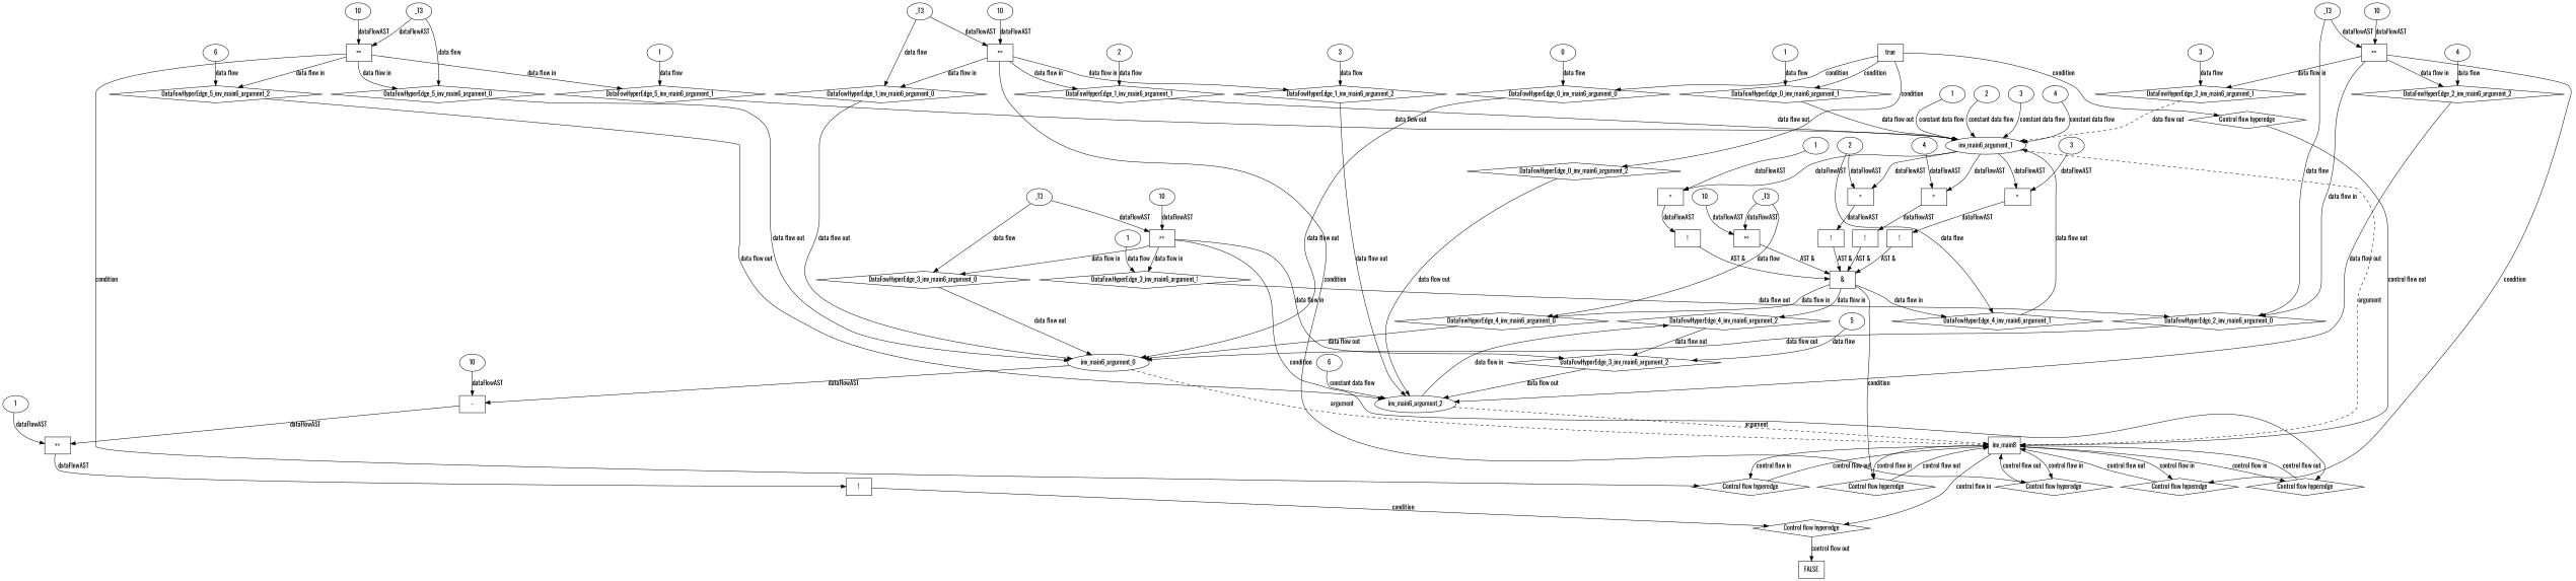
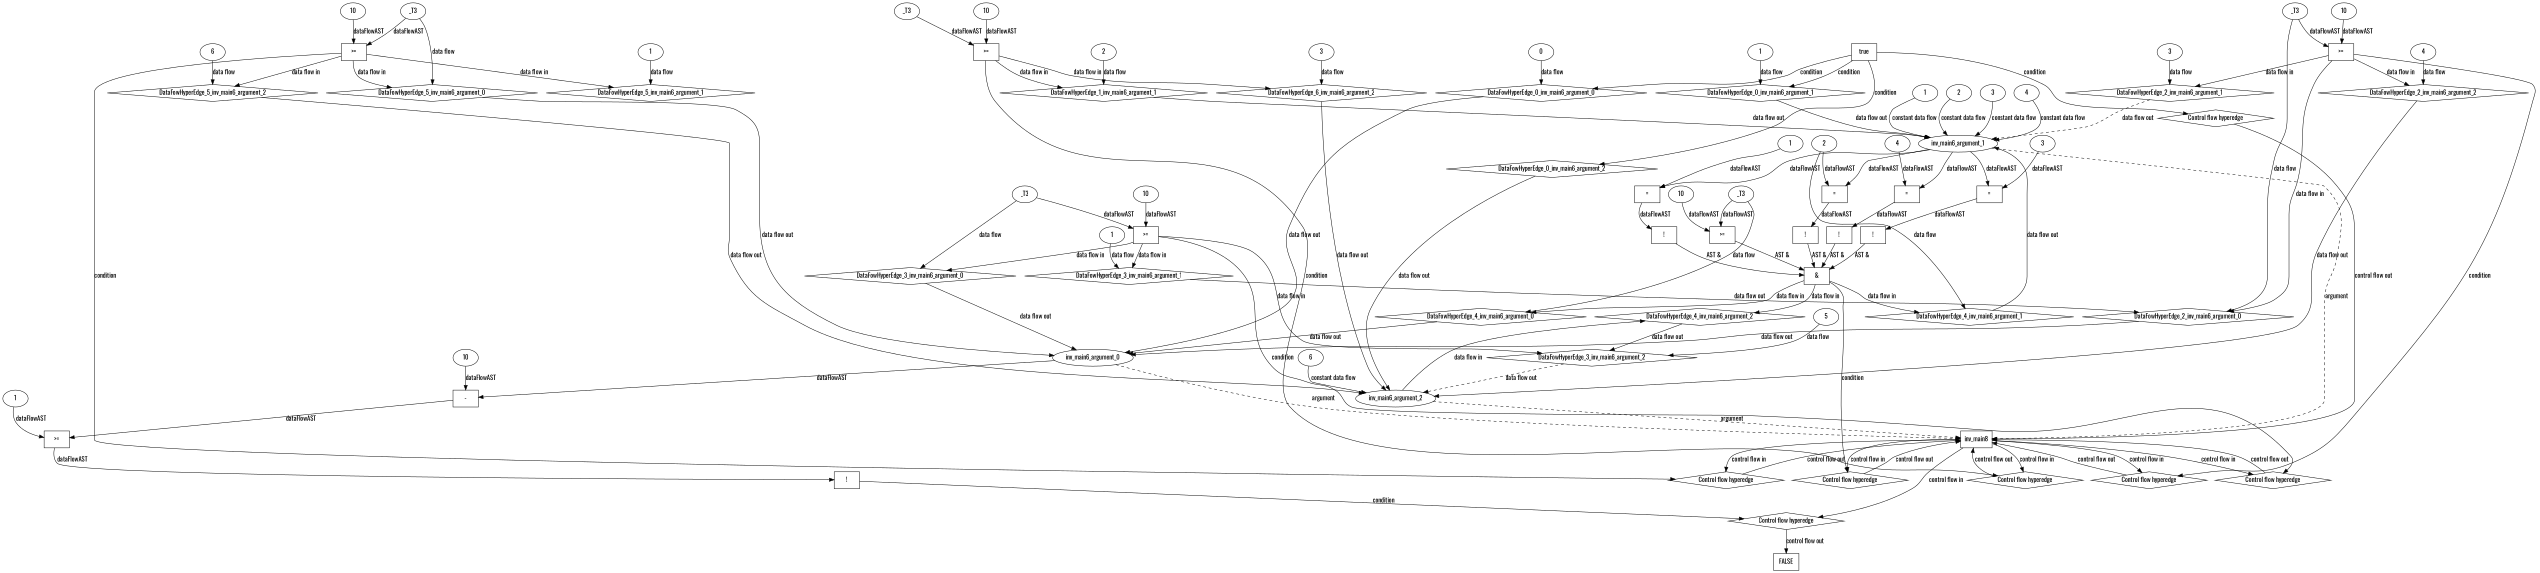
  digraph {
    fontname=Oswald
    node [fontname=Oswald]
    edge [fontname=Oswald]
    n1 [label=inv_main8 nodeName=inv_main6 shape=rect]
    n2 [label="Control flow hyperedge" nodeName=ControlFowHyperEdge_1 shape=diamond]
    n3 [label="Control flow hyperedge" nodeName=ControlFowHyperEdge_2 shape=diamond]
    n4 [label="Control flow hyperedge" nodeName=ControlFowHyperEdge_3 shape=diamond]
    n5 [label="Control flow hyperedge" nodeName=ControlFowHyperEdge_4 shape=diamond]
    n6 [label="Control flow hyperedge" nodeName=ControlFowHyperEdge_5 shape=diamond]
    n7 [label="Control flow hyperedge" nodeName=ControlFowHyperEdge_6 shape=diamond]
    n8 [label=FALSE nodeName=FALSE shape=rect]
    n9 [label="Control flow hyperedge" nodeName=ControlFowHyperEdge_0 shape=diamond]
    n10 [label=inv_main6_argument_0 nodeName=argument0 shape=oval]
    n11 [label="-" nodeName=xxxFALSE___inv_main6_6xxxguard_0_node_2 shape=rect]
    n12 [label=">=" nodeName=xxxFALSE___inv_main6_6xxxguard_0_node_1 shape=rect]
    n13 [label=inv_main6_argument_1 nodeName=argument1 shape=oval]
    n14 [label="=" nodeName=xxxinv_main6___inv_main6_4xxxguard_0_node_1 shape=rect]
    n15 [label="=" nodeName=xxxinv_main6___inv_main6_4xxxguard3_node_1 shape=rect]
    n16 [label="=" nodeName=xxxinv_main6___inv_main6_4xxxguard1_node_1 shape=rect]
    n17 [label="=" nodeName=xxxinv_main6___inv_main6_4xxxguard4_node_1 shape=rect]
    n18 [label="!" nodeName=xxxinv_main6___inv_main6_4xxxguard_0_node_0 shape=rect]
    n19 [label="!" nodeName=xxxinv_main6___inv_main6_4xxxguard3_node_0 shape=rect]
    n20 [label="!" nodeName=xxxinv_main6___inv_main6_4xxxguard1_node_0 shape=rect]
    n21 [label="!" nodeName=xxxinv_main6___inv_main6_4xxxguard4_node_0 shape=rect]
    n22 [label=inv_main6_argument_2 nodeName=argument2 shape=oval]
    n23 [label=DataFowHyperEdge_4_inv_main6_argument_2 nodeName=DataFowHyperEdge_4_inv_main6_argument_2 shape=diamond]
    n24 [label=DataFowHyperEdge_3_inv_main6_argument_2 nodeName=DataFowHyperEdge_3_inv_main6_argument_2 shape=diamond]
    n25 [label=true nodeName=true_0 shape=rect]
    n26 [label=DataFowHyperEdge_0_inv_main6_argument_0 nodeName=DataFowHyperEdge_0_inv_main6_argument_0 shape=diamond]
    n27 [label=DataFowHyperEdge_0_inv_main6_argument_1 nodeName=DataFowHyperEdge_0_inv_main6_argument_1 shape=diamond]
    n28 [label=DataFowHyperEdge_0_inv_main6_argument_2 nodeName=DataFowHyperEdge_0_inv_main6_argument_2 shape=diamond]
    n29 [label=0 nodeName=xxxinv_main6___Initial_0xxxdataFlow_0_node_0]
    n30 [label=1 nodeName=xxxinv_main6___Initial_0xxxdataFlow1_node_0]
    n31 [label=">=" nodeName=xxxinv_main6___inv_main6_1xxxguard_0_node_0 shape=rect]
-   n32 [label=DataFowHyperEdge_1_inv_main6_argument_0 nodeName=DataFowHyperEdge_1_inv_main6_argument_0 shape=diamond]
    n33 [label=DataFowHyperEdge_1_inv_main6_argument_1 nodeName=DataFowHyperEdge_1_inv_main6_argument_1 shape=diamond]
-   n34 [label=DataFowHyperEdge_1_inv_main6_argument_2 nodeName=DataFowHyperEdge_1_inv_main6_argument_2 shape=diamond]
+   n34 [label=DataFowHyperEdge_6_inv_main6_argument_2 nodeName=DataFowHyperEdge_1_inv_main6_argument_2 shape=diamond]
    n35 [label=10 nodeName=xxxinv_main6___inv_main6_1xxxguard_0_node_1]
    n36 [label=_T3 nodeName=xxxinv_main6___inv_main6_1xxxdataFlow_0_node_0]
    n37 [label=2 nodeName=xxxinv_main6___inv_main6_1xxxdataFlow1_node_0]
    n38 [label=3 nodeName=xxxinv_main6___inv_main6_1xxxdataFlow2_node_0]
    n39 [label=">=" nodeName=xxxinv_main6___inv_main6_2xxxguard_0_node_0 shape=rect]
    n40 [label=DataFowHyperEdge_2_inv_main6_argument_0 nodeName=DataFowHyperEdge_2_inv_main6_argument_0 shape=diamond]
    n41 [label=DataFowHyperEdge_2_inv_main6_argument_1 nodeName=DataFowHyperEdge_2_inv_main6_argument_1 shape=diamond]
    n42 [label=DataFowHyperEdge_2_inv_main6_argument_2 nodeName=DataFowHyperEdge_2_inv_main6_argument_2 shape=diamond]
    n43 [label=10 nodeName=xxxinv_main6___inv_main6_2xxxguard_0_node_1]
    n44 [label=_T3 nodeName=xxxinv_main6___inv_main6_2xxxdataFlow_0_node_0]
    n45 [label=3 nodeName=xxxinv_main6___inv_main6_2xxxdataFlow1_node_0]
    n46 [label=4 nodeName=xxxinv_main6___inv_main6_2xxxdataFlow2_node_0]
    n47 [label=">=" nodeName=xxxinv_main6___inv_main6_3xxxguard_0_node_0 shape=rect]
    n48 [label=DataFowHyperEdge_3_inv_main6_argument_0 nodeName=DataFowHyperEdge_3_inv_main6_argument_0 shape=diamond]
    n49 [label=DataFowHyperEdge_3_inv_main6_argument_1 nodeName=DataFowHyperEdge_3_inv_main6_argument_1 shape=diamond]
    n50 [label=10 nodeName=xxxinv_main6___inv_main6_3xxxguard_0_node_1]
    n51 [label=_T3 nodeName=xxxinv_main6___inv_main6_3xxxdataFlow_0_node_0]
    n52 [label=1 nodeName=xxxinv_main6___inv_main6_3xxxdataFlow1_node_0]
    n53 [label=5 nodeName=xxxinv_main6___inv_main6_3xxxdataFlow2_node_0]
    n54 [label="&" nodeName=xxxinv_main6___inv_main6_4xxx_and shape=rect]
    n55 [label=DataFowHyperEdge_4_inv_main6_argument_0 nodeName=DataFowHyperEdge_4_inv_main6_argument_0 shape=diamond]
    n56 [label=DataFowHyperEdge_4_inv_main6_argument_1 nodeName=DataFowHyperEdge_4_inv_main6_argument_1 shape=diamond]
    n57 [label=4 nodeName=xxxinv_main6___inv_main6_4xxxguard_0_node_3]
    n58 [label=">=" nodeName=xxxinv_main6___inv_main6_4xxxguard2_node_0 shape=rect]
    n59 [label=10 nodeName=xxxinv_main6___inv_main6_4xxxguard2_node_1]
    n60 [label=_T3 nodeName=xxxinv_main6___inv_main6_4xxxdataFlow_0_node_0]
    n61 [label=1 nodeName=xxxinv_main6___inv_main6_4xxxguard3_node_3]
    n62 [label=3 nodeName=xxxinv_main6___inv_main6_4xxxguard1_node_3]
    n63 [label=2 nodeName=xxxinv_main6___inv_main6_4xxxdataFlow1_node_0]
    n64 [label=">=" nodeName=xxxinv_main6___inv_main6_5xxxguard_0_node_0 shape=rect]
    n65 [label=DataFowHyperEdge_5_inv_main6_argument_0 nodeName=DataFowHyperEdge_5_inv_main6_argument_0 shape=diamond]
    n66 [label=DataFowHyperEdge_5_inv_main6_argument_1 nodeName=DataFowHyperEdge_5_inv_main6_argument_1 shape=diamond]
    n67 [label=DataFowHyperEdge_5_inv_main6_argument_2 nodeName=DataFowHyperEdge_5_inv_main6_argument_2 shape=diamond]
    n68 [label=10 nodeName=xxxinv_main6___inv_main6_5xxxguard_0_node_1]
    n69 [label=_T3 nodeName=xxxinv_main6___inv_main6_5xxxdataFlow_0_node_0]
    n70 [label=1 nodeName=xxxinv_main6___inv_main6_5xxxdataFlow1_node_0]
    n71 [label=6 nodeName=xxxinv_main6___inv_main6_5xxxdataFlow2_node_0]
    n72 [label="!" nodeName=xxxFALSE___inv_main6_6xxxguard_0_node_0 shape=rect]
    n73 [label=10 nodeName=xxxFALSE___inv_main6_6xxxguard_0_node_3]
    n74 [label=1 nodeName=xxxFALSE___inv_main6_6xxxguard_0_node_5]
    n75 [label=1 nodeName=xxxinv_main6___inv_main6_1xxxinv_main6_argument_1_constant_1]
    n76 [label=2 nodeName=xxxinv_main6___inv_main6_2xxxinv_main6_argument_1_constant_2]
    n77 [label=3 nodeName=xxxinv_main6___inv_main6_3xxxinv_main6_argument_1_constant_3]
    n78 [label=4 nodeName=xxxinv_main6___inv_main6_5xxxinv_main6_argument_1_constant_4]
    n79 [label=6 nodeName=xxxFALSE___inv_main6_6xxxinv_main6_argument_2_constant_6]
    n1 -> n2 [label="control flow in"]
    n1 -> n3 [label="control flow in"]
    n1 -> n4 [label="control flow in"]
    n1 -> n5 [label="control flow in"]
    n1 -> n6 [label="control flow in"]
    n1 -> n7 [label="control flow in"]
    n2 -> n1 [label="control flow out"]
    n3 -> n1 [label="control flow out"]
    n4 -> n1 [label="control flow out"]
    n5 -> n1 [label="control flow out"]
    n6 -> n1 [label="control flow out"]
    n7 -> n8 [label="control flow out"]
    n9 -> n1 [label="control flow out"]
    n10 -> n1 [label=argument style=dashed]
    n10 -> n11 [label=dataFlowAST]
    n11 -> n12 [label=dataFlowAST]
    n12 -> n72 [label=dataFlowAST]
    n13 -> n1 [label=argument style=dashed]
    n13 -> n14 [label=dataFlowAST]
    n13 -> n15 [label=dataFlowAST]
    n13 -> n16 [label=dataFlowAST]
    n13 -> n17 [label=dataFlowAST]
    n14 -> n18 [label=dataFlowAST]
    n15 -> n19 [label=dataFlowAST]
    n16 -> n20 [label=dataFlowAST]
    n17 -> n21 [label=dataFlowAST]
    n18 -> n54 [label="AST &"]
    n19 -> n54 [label="AST &"]
    n20 -> n54 [label="AST &"]
    n21 -> n54 [label="AST &"]
    n22 -> n1 [label=argument style=dashed]
    n22 -> n23 [label="data flow in"]
    n23 -> n24 [label="data flow out"]
-   n24 -> n22 [label="data flow out"]
+   n24 -> n22 [label="data flow out" style=dashed]
    n25 -> n9 [label=condition]
    n25 -> n26 [label=condition]
    n25 -> n27 [label=condition]
    n25 -> n28 [label=condition]
    n26 -> n10 [label="data flow out"]
    n27 -> n13 [label="data flow out"]
    n28 -> n22 [label="data flow out"]
    n29 -> n26 [label="data flow"]
    n30 -> n27 [label="data flow"]
    n31 -> n2 [label=condition]
-   n31 -> n32 [label="data flow in"]
    n31 -> n33 [label="data flow in"]
    n31 -> n34 [label="data flow in"]
-   n32 -> n10 [label="data flow out"]
    n33 -> n13 [label="data flow out"]
    n34 -> n22 [label="data flow out"]
    n35 -> n31 [label=dataFlowAST]
    n36 -> n31 [label=dataFlowAST]
-   n36 -> n32 [label="data flow"]
    n37 -> n33 [label="data flow"]
    n38 -> n34 [label="data flow"]
    n39 -> n3 [label=condition]
    n39 -> n40 [label="data flow in"]
    n39 -> n41 [label="data flow in"]
    n39 -> n42 [label="data flow in"]
    n40 -> n10 [label="data flow out"]
    n41 -> n13 [label="data flow out" style=dashed]
    n42 -> n22 [label="data flow out"]
    n43 -> n39 [label=dataFlowAST]
    n44 -> n39 [label=dataFlowAST]
    n44 -> n40 [label="data flow"]
    n45 -> n41 [label="data flow"]
    n46 -> n42 [label="data flow"]
    n47 -> n4 [label=condition]
    n47 -> n24 [label="data flow in"]
    n47 -> n48 [label="data flow in"]
    n47 -> n49 [label="data flow in"]
    n48 -> n10 [label="data flow out"]
    n49 -> n40 [label="data flow out"]
    n50 -> n47 [label=dataFlowAST]
    n51 -> n47 [label=dataFlowAST]
    n51 -> n48 [label="data flow"]
    n52 -> n49 [label="data flow"]
    n53 -> n24 [label="data flow"]
    n54 -> n5 [label=condition]
    n54 -> n23 [label="data flow in"]
    n54 -> n55 [label="data flow in"]
    n54 -> n56 [label="data flow in"]
    n55 -> n10 [label="data flow out"]
    n56 -> n13 [label="data flow out"]
    n57 -> n14 [label=dataFlowAST]
    n58 -> n54 [label="AST &"]
    n59 -> n58 [label=dataFlowAST]
    n60 -> n55 [label="data flow"]
    n60 -> n58 [label=dataFlowAST]
    n61 -> n15 [label=dataFlowAST]
    n62 -> n16 [label=dataFlowAST]
    n63 -> n17 [label=dataFlowAST]
    n63 -> n56 [label="data flow"]
    n64 -> n6 [label=condition]
    n64 -> n65 [label="data flow in"]
    n64 -> n66 [label="data flow in"]
    n64 -> n67 [label="data flow in"]
    n65 -> n10 [label="data flow out"]
-   n66 -> n13 [label="data flow out"]
    n67 -> n22 [label="data flow out"]
    n68 -> n64 [label=dataFlowAST]
    n69 -> n64 [label=dataFlowAST]
    n69 -> n65 [label="data flow"]
    n70 -> n66 [label="data flow"]
    n71 -> n67 [label="data flow"]
    n72 -> n7 [label=condition]
    n73 -> n11 [label=dataFlowAST]
    n74 -> n12 [label=dataFlowAST]
    n75 -> n13 [label="constant data flow"]
    n76 -> n13 [label="constant data flow"]
    n77 -> n13 [label="constant data flow"]
    n78 -> n13 [label="constant data flow"]
    n79 -> n22 [label="constant data flow"]
  }
